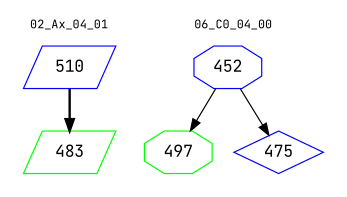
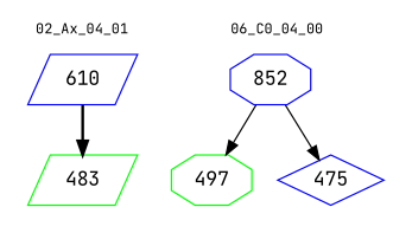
  digraph {
    fontname="JetBrains Mono"
    node [color=blue fontname="JetBrains Mono" shape=parallelogram]
    edge [color=black fontname="JetBrains Mono" style=solid]
-   n1 [label=510]
+   n1 [label=610]
    n2 [color=green label=483]
-   n3 [label=452 shape=octagon]
+   n3 [label=852 shape=octagon]
    n4 [color=green label=497 shape=octagon]
    n5 [label=475 shape=diamond]
    subgraph cluster_1 {
      color=white
      fontsize=10
      label="02_Ax_04_01"
      n1
      n2
    }
    subgraph cluster_2 {
      color=white
      fontsize=10
      label="06_C0_04_00"
      n3
      n4
      n5
    }
    n1 -> n2 [style=bold]
    n3 -> n4
    n3 -> n5
  }
